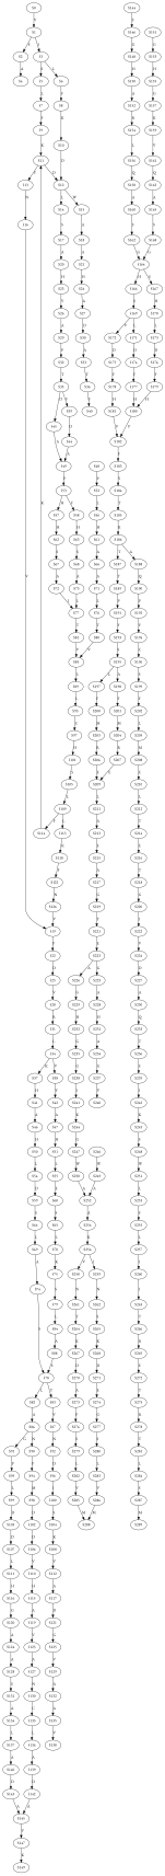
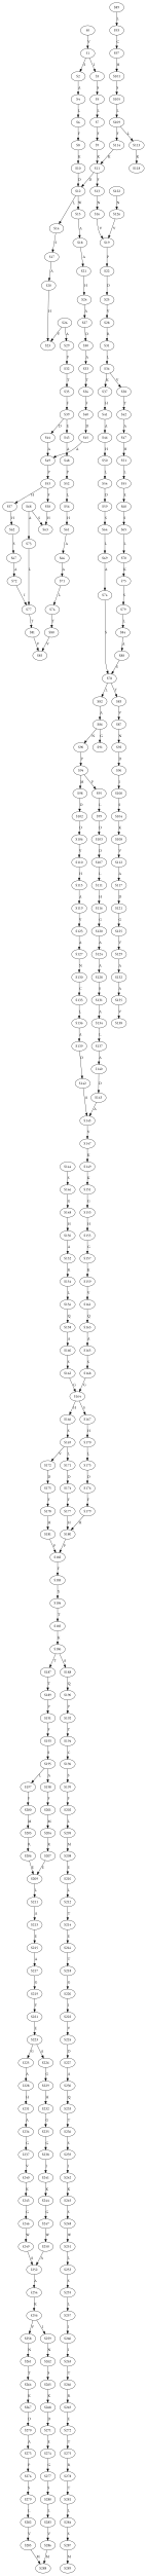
  strict digraph {
    fontname="EB Garamond"
    node [fontname="EB Garamond"]
    edge [fontname="EB Garamond"]
    S0
    S1
    S2
    S3
    S4
    S5
    S6
    S7
    S8
    S9
    S10
    S11
    S12
    S13
    S14
    S15
    S16
    S17
    S18
    S19
    S20
    S21
    S22
    S23
    S24
    S25
    S26
    S27
    S28
    S29
    S30
    S31
    S32
    S33
    S34
    S35
    S36
    S37
    S38
    S39
    S40
    S41
    S42
+   S43
    S44
    S45
    S46
    S47
    S48
    S49
    S50
    S51
    S52
    S53
    S54
    S55
    S56
    S57
    S58
    S59
    S60
    S61
    S62
    S63
    S64
    S65
    S66
    S67
    S68
    S69
    S70
    S71
    S72
    S73
    S74
    S75
    S76
    S77
    S78
    S79
    S80
    S81
    S82
    S83
    S84
    S85
    S86
    S87
    S88
    S89
    S90
    S91
    S92
    S93
    S94
    S95
    S96
    S97
    S98
    S99
    S100
    S101
    S102
    S103
    S104
    S105
    S106
    S107
    S108
    S109
    S110
    S111
    S112
    S113
    S114
    S115
    S116
    S117
    S118
    S119
    S120
    S121
    S122
    S123
    S124
    S125
    S126
    S127
    S128
    S129
    S130
    S131
    S132
    S133
    S134
    S135
    S136
    S137
    S138
    S139
    S140
    S142
    S143
    S145
    S144
    S146
    S147
    S148
    S149
    S150
    S151
    S152
    S153
    S154
    S155
    S156
    S157
    S158
    S159
    S160
    S161
    S162
    S163
    S164
    S165
    S166
    S167
    S168
    S169
    S170
    S171
    S172
    S173
    S174
    S175
    S176
    S177
    S178
    S179
    S180
    S181
    S182
    S183
    S184
    S185
    S186
    S187
    S188
    S189
    S190
    S191
    S192
    S193
    S194
    S195
    S196
    S197
    S198
    S199
    S200
    S201
    S202
    S203
    S204
    S205
    S206
    S207
    S208
    S209
    S210
    S211
    S212
    S213
    S214
    S215
    S216
    S217
    S218
    S219
    S220
    S221
    S222
    S223
    S224
    S225
    S226
    S227
    S228
    S229
    S230
    S231
    S232
    S233
    S234
    S235
    S236
    S237
    S238
    S239
    S240
    S241
    S242
+   S243
    S244
    S245
    S246
    S247
    S248
    S249
    S250
    S251
    S252
    S253
    S254
    S255
    S256
    S257
    S258
    S259
    S260
    S261
    S262
    S263
    S264
    S265
    S266
    S267
    S268
    S269
    S270
    S271
    S272
    S273
    S274
    S275
    S276
    S277
    S278
    S279
    S280
    S281
    S282
    S283
    S284
    S285
    S286
    S287
    S288
    S289
    S0 -> S1 [label=V]
    S1 -> S2 [label=S]
    S1 -> S3 [label=I]
    S2 -> S4 [label=A]
    S3 -> S5 [label=S]
-   S3 -> S6 [label=L]
+   S4 -> S6 [label=L]
    S5 -> S7 [label=L]
    S6 -> S8 [label=F]
    S7 -> S9 [label=F]
    S8 -> S10 [label=K]
    S9 -> S11 [label=K]
    S10 -> S12 [label=D]
    S11 -> S12 [label=D]
    S11 -> S13 [label=F]
    S12 -> S14 [label=L]
    S12 -> S15 [label=W]
    S13 -> S16 [label=N]
    S14 -> S17 [label=S]
    S15 -> S18 [label=A]
    S16 -> S19 [label=V]
    S17 -> S20 [label=A]
    S18 -> S21 [label=A]
    S19 -> S22 [label=P]
    S20 -> S23 [label=H]
    S21 -> S24 [label=H]
    S22 -> S25 [label=D]
-   S23 -> S26 [label=V]
+   S26 -> S23 [label=V]
    S24 -> S27 [label=A]
    S25 -> S28 [label=V]
    S26 -> S29 [label=A]
    S27 -> S30 [label=D]
    S28 -> S31 [label=R]
    S29 -> S32 [label=P]
    S30 -> S33 [label=A]
    S31 -> S34 [label=L]
    S32 -> S35 [label=T]
    S33 -> S36 [label=T]
    S34 -> S37 [label=K]
    S34 -> S38 [label=V]
    S35 -> S39 [label=F]
    S36 -> S40 [label=F]
    S37 -> S41 [label=H]
    S38 -> S42 [label=Y]
+   S39 -> S43 [label=E]
    S39 -> S44 [label=D]
-   S35 -> S45 [label=D]
+   S40 -> S45 [label=D]
    S41 -> S46 [label=A]
    S42 -> S47 [label=A]
+   S43 -> S48 [label=A]
    S44 -> S49 [label=A]
    S45 -> S49 [label=A]
    S46 -> S50 [label=H]
    S47 -> S51 [label=H]
    S48 -> S52 [label=P]
    S49 -> S53 [label=P]
    S50 -> S54 [label=L]
    S51 -> S55 [label=L]
    S52 -> S56 [label=L]
    S53 -> S57 [label=H]
    S53 -> S58 [label=F]
    S54 -> S59 [label=D]
    S55 -> S60 [label=E]
    S56 -> S61 [label=H]
    S57 -> S62 [label=H]
    S58 -> S63 [label=H]
    S59 -> S64 [label=S]
    S60 -> S65 [label=S]
    S61 -> S66 [label=A]
    S62 -> S67 [label=S]
-   S63 -> S68 [label=S]
+   S68 -> S63 [label=S]
    S64 -> S69 [label=L]
    S65 -> S70 [label=L]
    S66 -> S71 [label=A]
    S67 -> S72 [label=A]
    S68 -> S73 [label=A]
    S69 -> S74 [label=A]
    S70 -> S75 [label=K]
    S71 -> S76 [label=L]
    S72 -> S77 [label=I]
    S73 -> S77 [label=L]
    S74 -> S78 [label=S]
    S75 -> S79 [label=S]
    S76 -> S80 [label=T]
    S77 -> S81 [label=T]
    S78 -> S82 [label=L]
    S78 -> S83 [label=T]
    S79 -> S84 [label=L]
    S80 -> S85 [label=V]
    S81 -> S85 [label=V]
    S82 -> S86 [label=A]
    S83 -> S87 [label=V]
    S84 -> S88 [label=A]
-   S85 -> S89 [label=L]
    S86 -> S90 [label=N]
    S86 -> S91 [label=G]
    S87 -> S92 [label=N]
    S88 -> S78 [label=S]
    S89 -> S93 [label=L]
    S90 -> S94 [label=P]
-   S91 -> S95 [label=P]
+   S94 -> S95 [label=P]
    S92 -> S96 [label=D]
    S93 -> S97 [label=C]
    S94 -> S98 [label=M]
    S95 -> S99 [label=L]
    S96 -> S100 [label=I]
    S97 -> S101 [label=H]
    S98 -> S102 [label=D]
    S99 -> S103 [label=D]
    S100 -> S104 [label=S]
    S101 -> S105 [label=S]
    S102 -> S106 [label=D]
    S103 -> S107 [label=D]
    S104 -> S108 [label=K]
    S105 -> S109 [label=L]
    S106 -> S110 [label=V]
    S107 -> S111 [label=L]
    S108 -> S112 [label=V]
    S109 -> S113 [label=L]
    S109 -> S114 [label=F]
    S110 -> S115 [label=H]
    S111 -> S116 [label=H]
    S112 -> S117 [label=A]
    S113 -> S118 [label=K]
    S114 -> S11 [label=K]
    S115 -> S119 [label=A]
    S116 -> S120 [label=G]
    S117 -> S121 [label=D]
-   S118 -> S122 [label=F]
    S119 -> S123 [label=V]
    S120 -> S124 [label=A]
    S121 -> S125 [label=G]
    S122 -> S126 [label=N]
    S123 -> S127 [label=A]
    S124 -> S128 [label=A]
    S125 -> S129 [label=V]
    S126 -> S19 [label=V]
    S127 -> S130 [label=N]
    S128 -> S131 [label=S]
    S129 -> S132 [label=A]
    S130 -> S133 [label=C]
    S131 -> S134 [label=A]
    S132 -> S135 [label=A]
    S133 -> S136 [label=L]
    S134 -> S137 [label=L]
    S135 -> S138 [label=V]
    S136 -> S139 [label=A]
    S137 -> S140 [label=A]
    S139 -> S142 [label=D]
    S140 -> S143 [label=D]
    S142 -> S145 [label=A]
    S143 -> S145 [label=A]
    S145 -> S147 [label=V]
    S144 -> S146 [label=S]
    S146 -> S148 [label=G]
    S147 -> S149 [label=K]
    S148 -> S150 [label=H]
+   S149 -> S151 [label=K]
    S150 -> S152 [label=A]
    S151 -> S153 [label=G]
    S152 -> S154 [label=R]
    S153 -> S155 [label=H]
    S154 -> S156 [label=L]
    S155 -> S157 [label=G]
    S156 -> S158 [label=Q]
    S157 -> S159 [label=K]
    S158 -> S160 [label=A]
    S159 -> S161 [label=V]
    S160 -> S162 [label=S]
    S161 -> S163 [label=Q]
    S162 -> S164 [label=G]
    S163 -> S165 [label=A]
    S164 -> S166 [label=H]
    S164 -> S167 [label=S]
    S165 -> S168 [label=S]
    S166 -> S169 [label=S]
    S167 -> S170 [label=H]
    S168 -> S164 [label=G]
    S169 -> S171 [label=L]
    S169 -> S172 [label=V]
    S170 -> S173 [label=L]
    S171 -> S174 [label=D]
    S172 -> S175 [label=D]
    S173 -> S176 [label=D]
    S174 -> S177 [label=F]
    S175 -> S178 [label=F]
    S176 -> S179 [label=F]
    S177 -> S180 [label=H]
    S178 -> S181 [label=H]
    S179 -> S180 [label=H]
    S180 -> S182 [label=P]
    S181 -> S182 [label=P]
    S182 -> S183 [label=F]
    S183 -> S184 [label=Y]
    S184 -> S185 [label=T]
    S185 -> S186 [label=K]
    S186 -> S187 [label=T]
    S186 -> S188 [label=A]
    S187 -> S189 [label=T]
    S188 -> S190 [label=Q]
    S189 -> S191 [label=P]
    S190 -> S192 [label=P]
    S191 -> S193 [label=F]
    S192 -> S194 [label=Y]
    S193 -> S195 [label=S]
    S194 -> S196 [label=C]
    S195 -> S197 [label=L]
    S195 -> S198 [label=A]
    S196 -> S199 [label=S]
    S197 -> S200 [label=F]
    S198 -> S201 [label=F]
    S199 -> S202 [label=F]
    S200 -> S203 [label=M]
    S201 -> S204 [label=M]
    S202 -> S205 [label=L]
    S203 -> S206 [label=R]
    S204 -> S207 [label=R]
    S205 -> S208 [label=M]
    S206 -> S209 [label=E]
    S207 -> S209 [label=E]
    S208 -> S210 [label=E]
    S209 -> S211 [label=L]
    S210 -> S212 [label=L]
    S211 -> S213 [label=A]
    S212 -> S214 [label=T]
    S213 -> S215 [label=E]
    S214 -> S216 [label=E]
    S215 -> S217 [label=A]
    S216 -> S218 [label=T]
    S217 -> S219 [label=G]
    S218 -> S220 [label=G]
    S219 -> S221 [label=Y]
    S220 -> S222 [label=I]
    S221 -> S223 [label=E]
    S222 -> S224 [label=V]
    S223 -> S225 [label=G]
    S223 -> S226 [label=A]
    S224 -> S227 [label=D]
    S225 -> S228 [label=A]
    S226 -> S229 [label=G]
    S227 -> S230 [label=A]
    S228 -> S231 [label=H]
    S229 -> S232 [label=H]
    S230 -> S233 [label=Q]
    S231 -> S234 [label=A]
    S232 -> S235 [label=G]
    S233 -> S236 [label=T]
    S234 -> S237 [label=G]
    S235 -> S238 [label=G]
    S236 -> S239 [label=S]
    S237 -> S240 [label=V]
    S238 -> S241 [label=I]
    S239 -> S242 [label=I]
+   S240 -> S243 [label=K]
    S241 -> S244 [label=K]
    S242 -> S245 [label=K]
+   S243 -> S246 [label=G]
    S244 -> S247 [label=G]
    S245 -> S248 [label=S]
    S246 -> S249 [label=W]
    S247 -> S250 [label=W]
    S248 -> S251 [label=W]
    S249 -> S252 [label=A]
    S250 -> S252 [label=A]
    S251 -> S253 [label=L]
    S252 -> S254 [label=A]
    S253 -> S255 [label=S]
    S254 -> S256 [label=K]
    S255 -> S257 [label=L]
    S256 -> S258 [label=V]
    S256 -> S259 [label=I]
    S257 -> S260 [label=I]
    S258 -> S261 [label=N]
    S259 -> S262 [label=N]
    S260 -> S263 [label=I]
    S261 -> S264 [label=T]
    S262 -> S265 [label=S]
    S263 -> S266 [label=T]
    S264 -> S267 [label=K]
    S265 -> S268 [label=K]
    S266 -> S269 [label=R]
    S267 -> S270 [label=D]
    S268 -> S271 [label=D]
    S269 -> S272 [label=E]
    S270 -> S273 [label=A]
    S271 -> S274 [label=E]
    S272 -> S275 [label=T]
    S273 -> S276 [label=P]
    S274 -> S277 [label=G]
    S275 -> S278 [label=R]
    S276 -> S279 [label=S]
    S277 -> S280 [label=S]
    S278 -> S281 [label=T]
    S279 -> S282 [label=L]
    S280 -> S283 [label=L]
    S281 -> S284 [label=L]
    S282 -> S285 [label=V]
    S283 -> S286 [label=V]
    S284 -> S287 [label=S]
    S285 -> S288 [label=M]
    S286 -> S288 [label=M]
    S287 -> S289 [label=M]
  }
